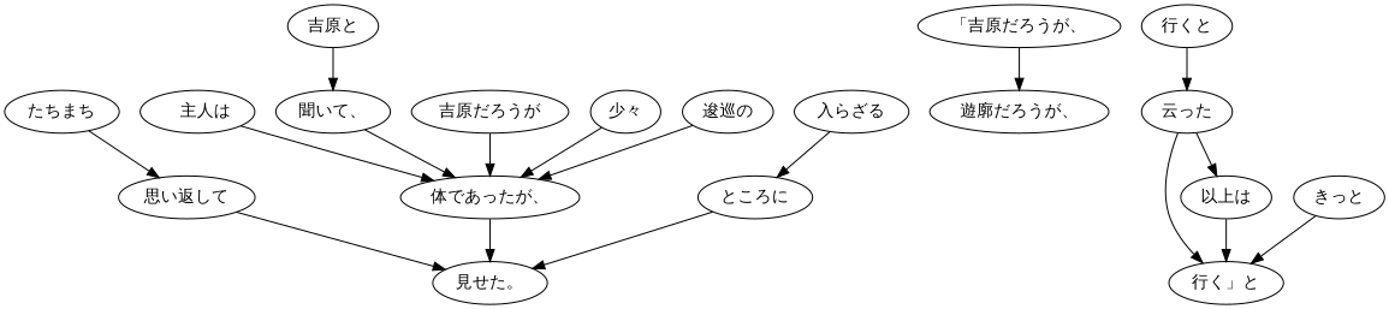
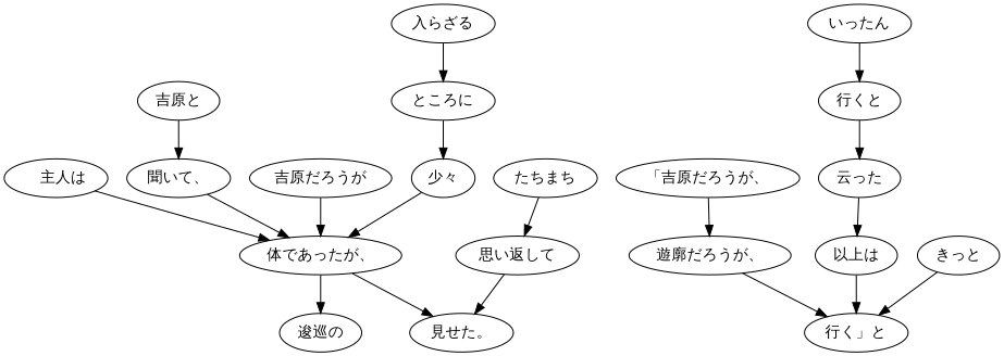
  digraph {
    n1 [label="　主人は"]
    n2 [label="体であったが、"]
    n3 [label="見せた。"]
    n4 [label="吉原と"]
    n5 [label="聞いて、"]
    n6 [label="吉原だろうが"]
    n7 [label="少々"]
    n8 [label="逡巡の"]
    n9 [label="たちまち"]
    n10 [label="思い返して"]
    n11 [label="「吉原だろうが、"]
    n12 [label="遊廓だろうが、"]
    n13 [label="行く」と"]
+   n14 [label="いったん"]
    n15 [label="行くと"]
    n16 [label="云った"]
    n17 [label="以上は"]
    n18 [label="きっと"]
    n19 [label="入らざる"]
    n20 [label="ところに"]
    n1 -> n2
    n2 -> n3
    n4 -> n5
    n5 -> n2
    n6 -> n2
    n7 -> n2
-   n8 -> n2
+   n2 -> n8
    n9 -> n10
    n10 -> n3
    n11 -> n12
-   n16 -> n13
+   n12 -> n13
+   n14 -> n15
    n15 -> n16
    n16 -> n17
    n17 -> n13
    n18 -> n13
    n19 -> n20
-   n20 -> n3
+   n20 -> n7
  }
